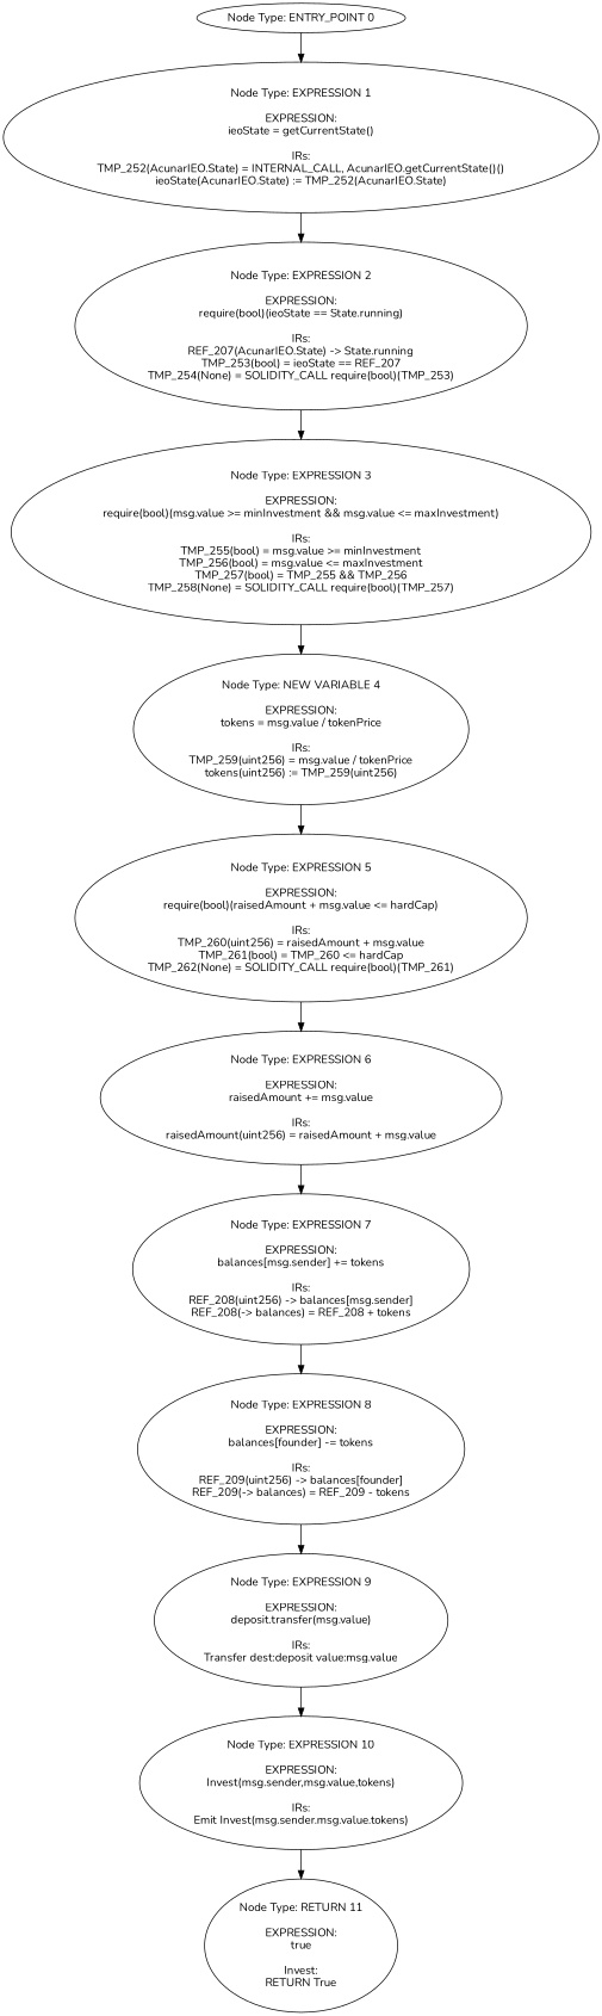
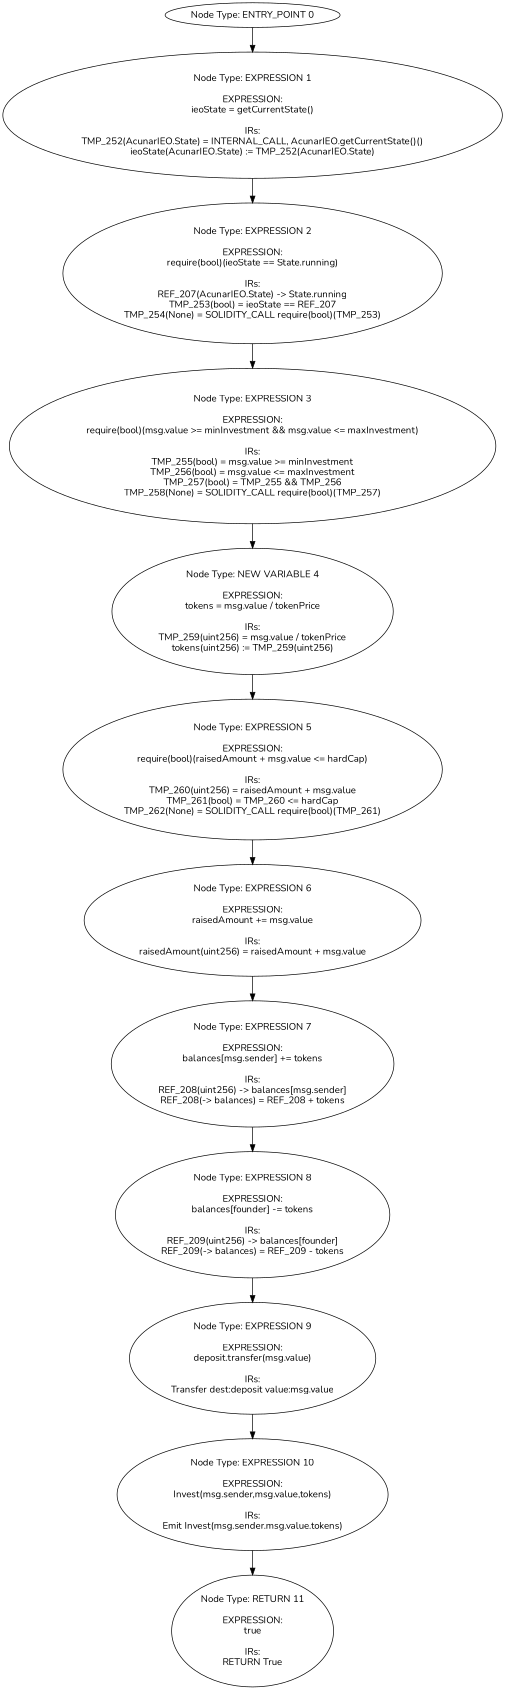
  digraph {
    fontname=Nunito
    node [fontname=Nunito]
    edge [fontname=Nunito]
    n1 [label="Node Type: ENTRY_POINT 0\n"]
    n2 [label="Node Type: EXPRESSION 1\n\nEXPRESSION:\nieoState = getCurrentState()\n\nIRs:\nTMP_252(AcunarIEO.State) = INTERNAL_CALL, AcunarIEO.getCurrentState()()\nieoState(AcunarIEO.State) := TMP_252(AcunarIEO.State)"]
    n3 [label="Node Type: EXPRESSION 2\n\nEXPRESSION:\nrequire(bool)(ieoState == State.running)\n\nIRs:\nREF_207(AcunarIEO.State) -> State.running\nTMP_253(bool) = ieoState == REF_207\nTMP_254(None) = SOLIDITY_CALL require(bool)(TMP_253)"]
    n4 [label="Node Type: EXPRESSION 3\n\nEXPRESSION:\nrequire(bool)(msg.value >= minInvestment && msg.value <= maxInvestment)\n\nIRs:\nTMP_255(bool) = msg.value >= minInvestment\nTMP_256(bool) = msg.value <= maxInvestment\nTMP_257(bool) = TMP_255 && TMP_256\nTMP_258(None) = SOLIDITY_CALL require(bool)(TMP_257)"]
    n5 [label="Node Type: NEW VARIABLE 4\n\nEXPRESSION:\ntokens = msg.value / tokenPrice\n\nIRs:\nTMP_259(uint256) = msg.value / tokenPrice\ntokens(uint256) := TMP_259(uint256)"]
    n6 [label="Node Type: EXPRESSION 5\n\nEXPRESSION:\nrequire(bool)(raisedAmount + msg.value <= hardCap)\n\nIRs:\nTMP_260(uint256) = raisedAmount + msg.value\nTMP_261(bool) = TMP_260 <= hardCap\nTMP_262(None) = SOLIDITY_CALL require(bool)(TMP_261)"]
    n7 [label="Node Type: EXPRESSION 6\n\nEXPRESSION:\nraisedAmount += msg.value\n\nIRs:\nraisedAmount(uint256) = raisedAmount + msg.value"]
    n8 [label="Node Type: EXPRESSION 7\n\nEXPRESSION:\nbalances[msg.sender] += tokens\n\nIRs:\nREF_208(uint256) -> balances[msg.sender]\nREF_208(-> balances) = REF_208 + tokens"]
    n9 [label="Node Type: EXPRESSION 8\n\nEXPRESSION:\nbalances[founder] -= tokens\n\nIRs:\nREF_209(uint256) -> balances[founder]\nREF_209(-> balances) = REF_209 - tokens"]
    n10 [label="Node Type: EXPRESSION 9\n\nEXPRESSION:\ndeposit.transfer(msg.value)\n\nIRs:\nTransfer dest:deposit value:msg.value"]
    n11 [label="Node Type: EXPRESSION 10\n\nEXPRESSION:\nInvest(msg.sender,msg.value,tokens)\n\nIRs:\nEmit Invest(msg.sender.msg.value.tokens)"]
-   n12 [label="Node Type: RETURN 11\n\nEXPRESSION:\ntrue\n\nInvest:\nRETURN True"]
+   n12 [label="Node Type: RETURN 11\n\nEXPRESSION:\ntrue\n\nIRs:\nRETURN True"]
    n1 -> n2
    n2 -> n3
    n3 -> n4
    n4 -> n5
    n5 -> n6
    n6 -> n7
    n7 -> n8
    n8 -> n9
    n9 -> n10
    n10 -> n11
    n11 -> n12
  }
